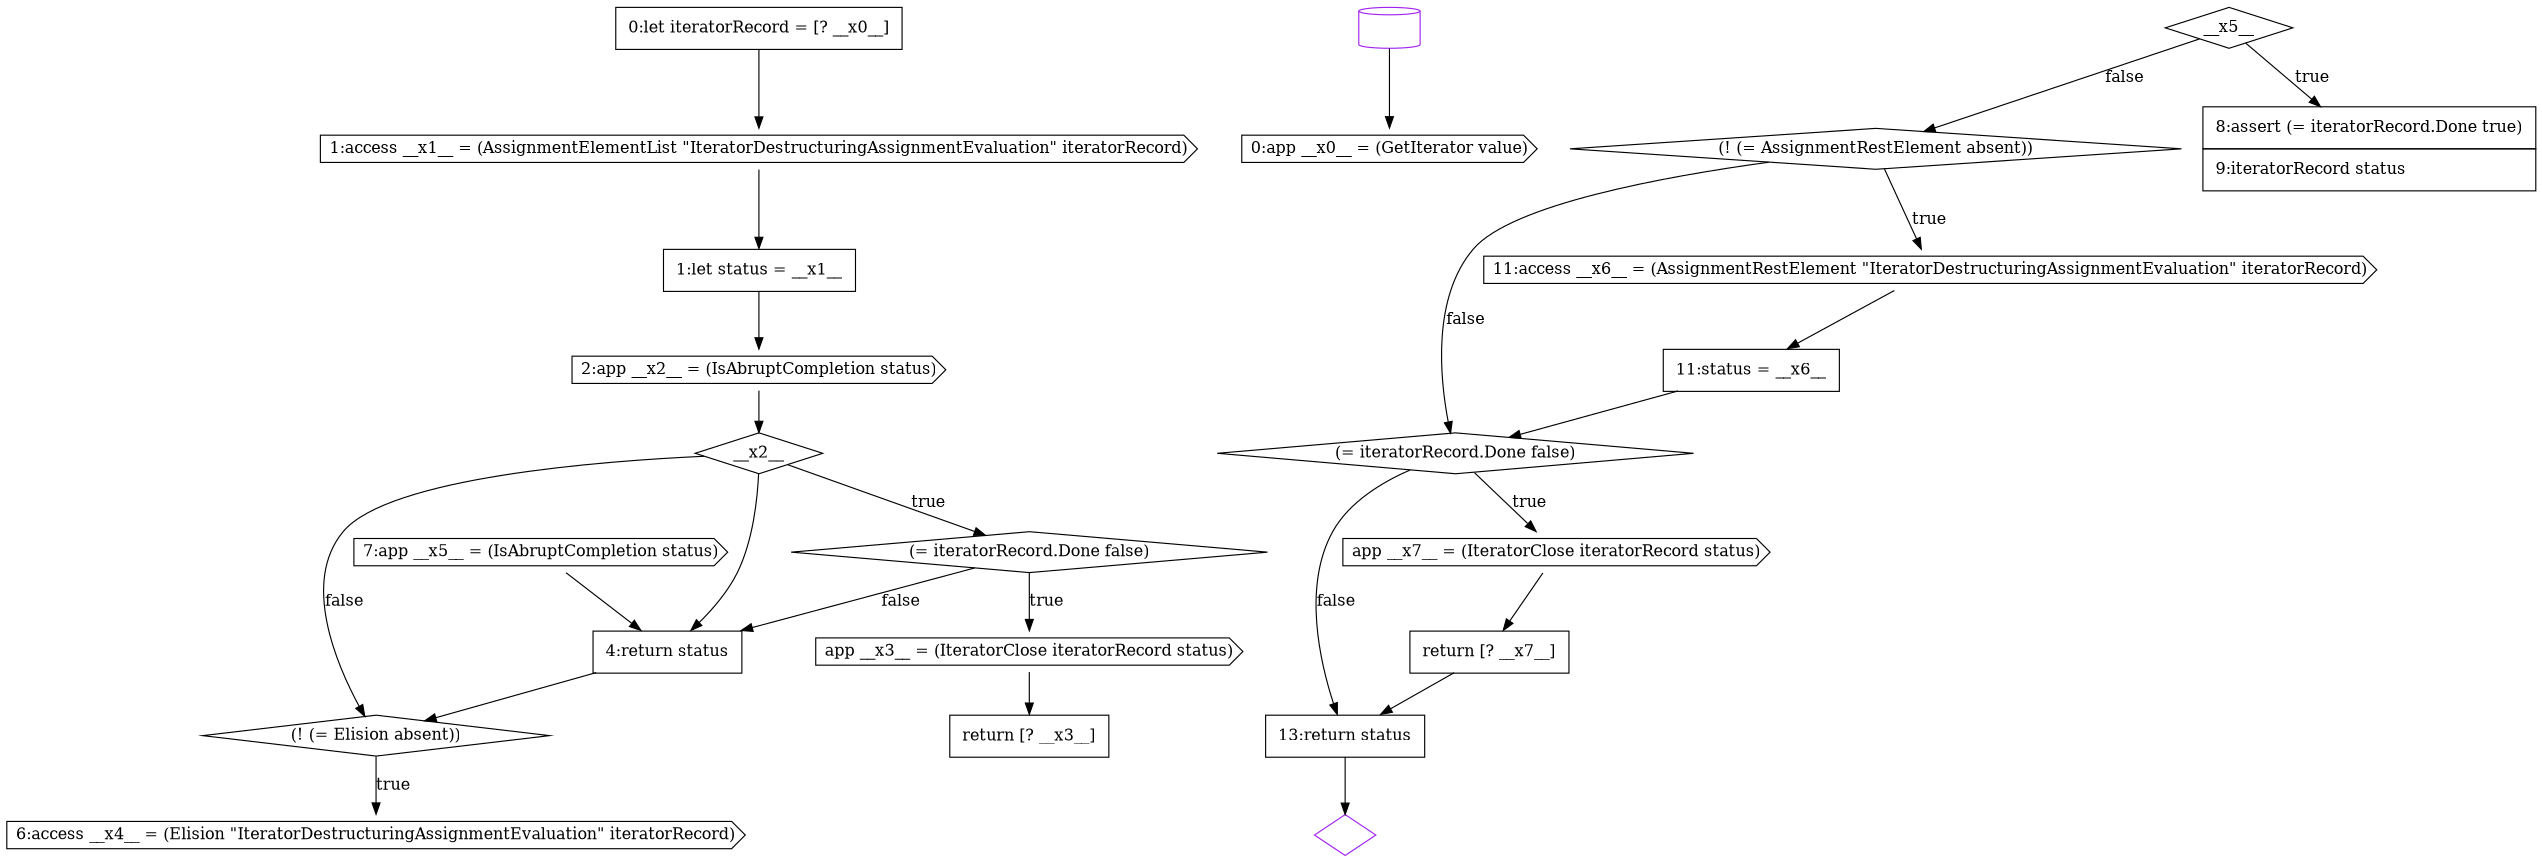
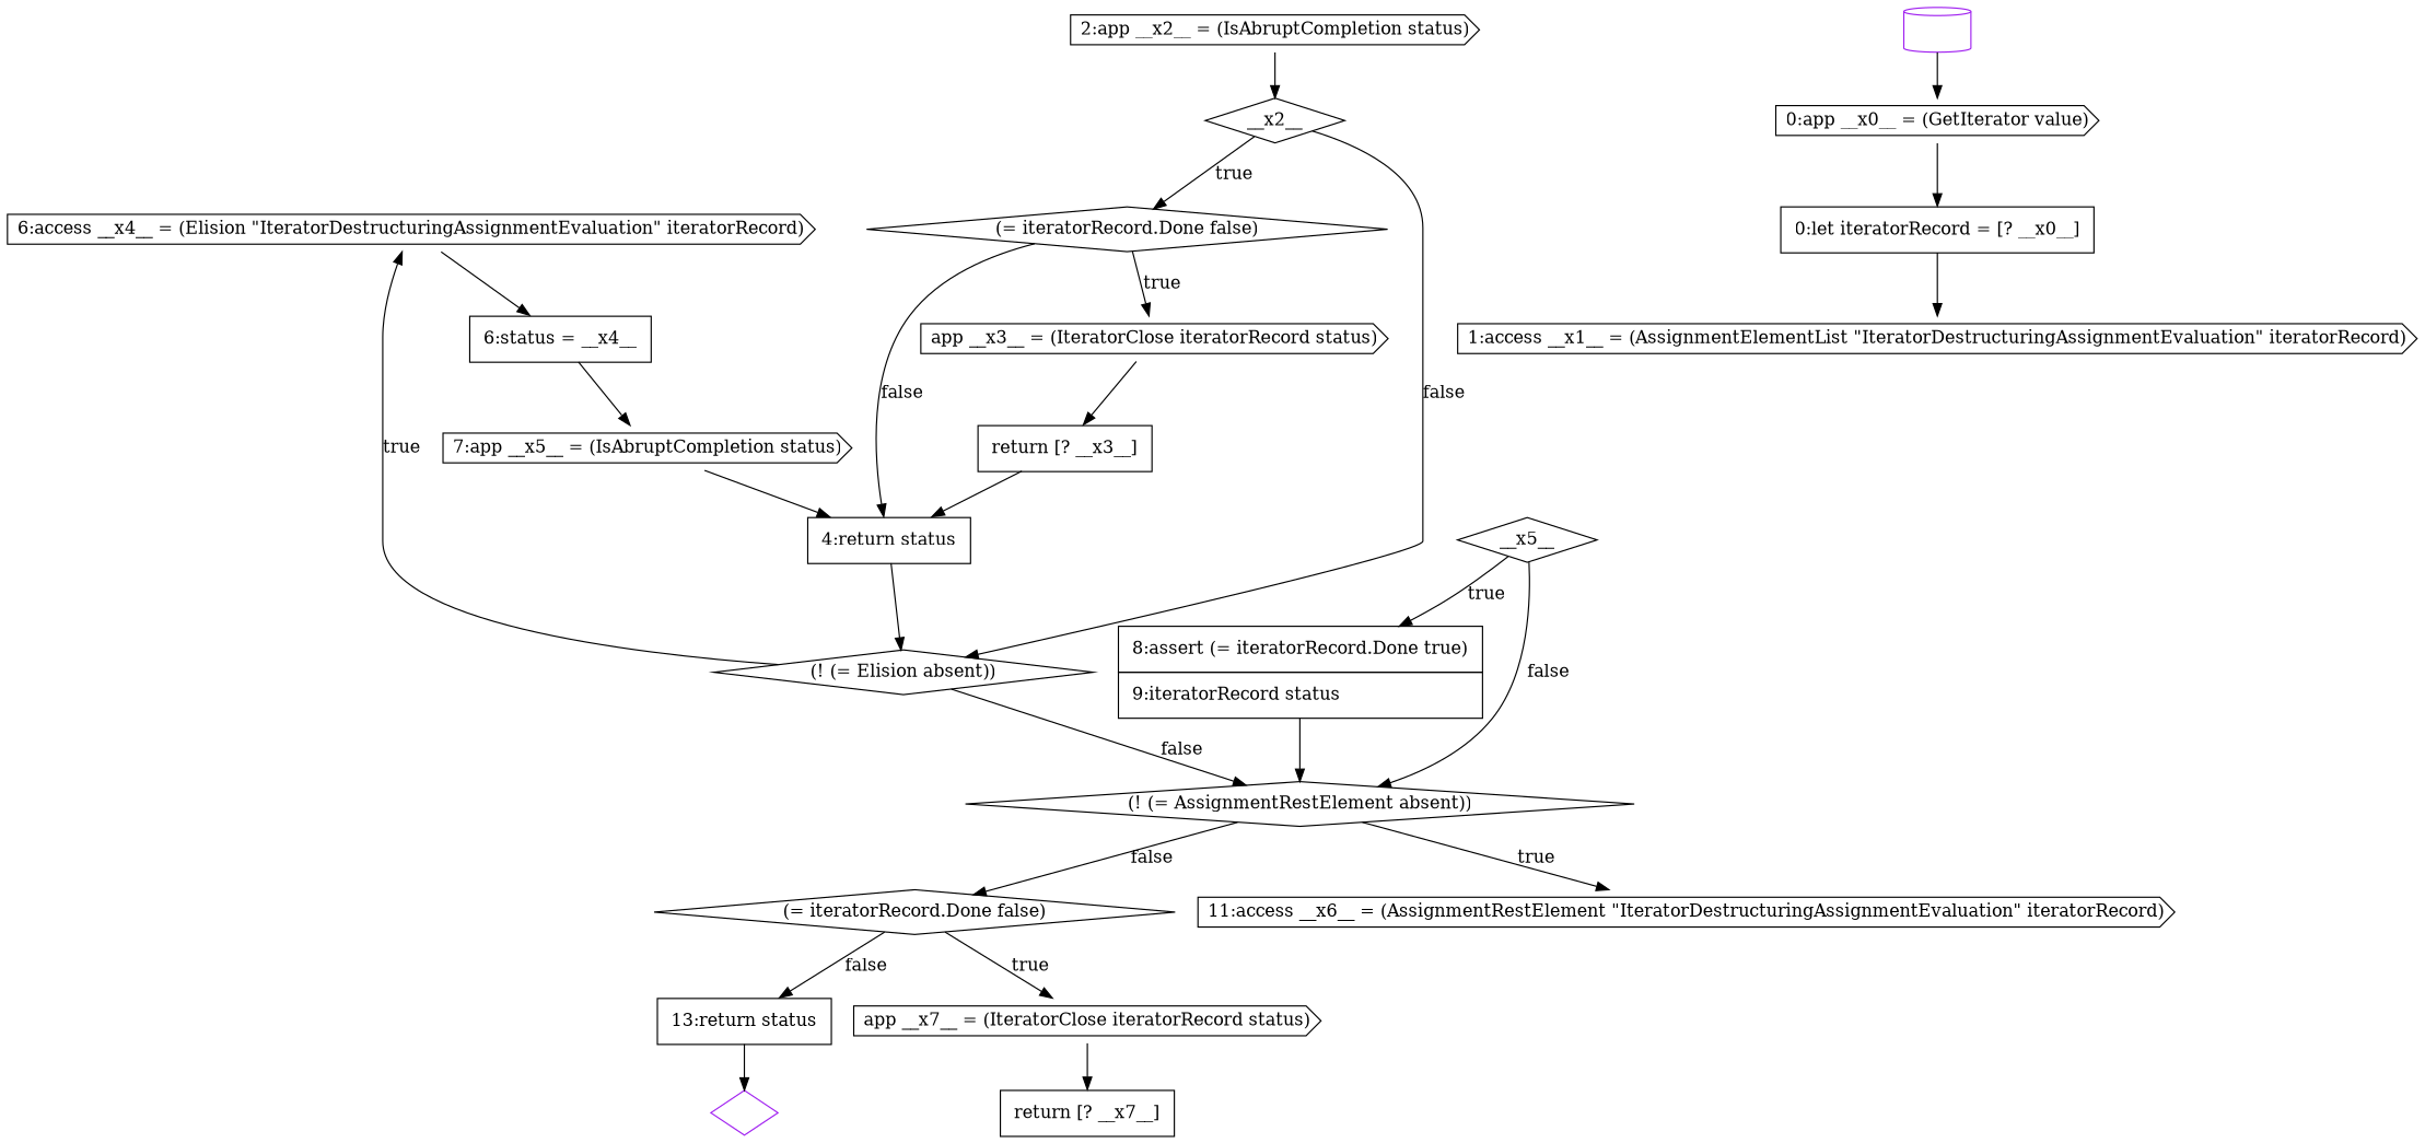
  digraph {
    node [color=black fillcolor=white shape=none style=filled]
    edge [color=black]
    n1 [label=<<font color="black">6:access __x4__ = (Elision &quot;IteratorDestructuringAssignmentEvaluation&quot; iteratorRecord)</font>> shape=cds]
+   n2 [label=<<font color="black">     <table border="0" cellborder="1" cellspacing="0" cellpadding="10">       <tr><td align="left">6:status = __x4__</td></tr>     </table>   </font>> margin=0]
    n3 [label=<<font color="black">7:app __x5__ = (IsAbruptCompletion status)</font>> shape=cds]
    n4 [label=<<font color="black">0:app __x0__ = (GetIterator value)</font>> shape=cds]
    n5 [label=<<font color="black">     <table border="0" cellborder="1" cellspacing="0" cellpadding="10">       <tr><td align="left">0:let iteratorRecord = [? __x0__]</td></tr>     </table>   </font>> margin=0]
    n6 [label=<<font color="black">1:access __x1__ = (AssignmentElementList &quot;IteratorDestructuringAssignmentEvaluation&quot; iteratorRecord)</font>> shape=cds]
    n7 [label=<<font color="black">     <table border="0" cellborder="1" cellspacing="0" cellpadding="10">       <tr><td align="left">return [? __x7__]</td></tr>     </table>   </font>> margin=0]
    n8 [label=<<font color="black">     <table border="0" cellborder="1" cellspacing="0" cellpadding="10">       <tr><td align="left">13:return status</td></tr>     </table>   </font>> margin=0]
    n9 [color=purple label=" " shape=diamond]
    n10 [label=<<font color="black">2:app __x2__ = (IsAbruptCompletion status)</font>> shape=cds]
    n11 [label=<<font color="black">__x2__</font>> shape=diamond]
    n12 [label=<<font color="black">(= iteratorRecord.Done false)</font>> shape=diamond]
    n13 [label=<<font color="black">(! (= Elision absent))</font>> shape=diamond]
    n14 [label=<<font color="black">     <table border="0" cellborder="1" cellspacing="0" cellpadding="10">       <tr><td align="left">return [? __x3__]</td></tr>     </table>   </font>> margin=0]
    n15 [label=<<font color="black">     <table border="0" cellborder="1" cellspacing="0" cellpadding="10">       <tr><td align="left">4:return status</td></tr>     </table>   </font>> margin=0]
    n16 [color=purple label=" " shape=cylinder]
    n17 [label=<<font color="black">app __x7__ = (IteratorClose iteratorRecord status)</font>> shape=cds]
-   n18 [label=<<font color="black">     <table border="0" cellborder="1" cellspacing="0" cellpadding="10">       <tr><td align="left">1:let status = __x1__</td></tr>     </table>   </font>> margin=0]
    n19 [label=<<font color="black">__x5__</font>> shape=diamond]
    n20 [label=<<font color="black">(! (= AssignmentRestElement absent))</font>> shape=diamond]
    n21 [label=<<font color="black">     <table border="0" cellborder="1" cellspacing="0" cellpadding="10">       <tr><td align="left">8:assert (= iteratorRecord.Done true)</td></tr>       <tr><td align="left">9:iteratorRecord status</td></tr>     </table>   </font>> margin=0]
    n22 [label=<<font color="black">(= iteratorRecord.Done false)</font>> shape=diamond]
    n23 [label=<<font color="black">11:access __x6__ = (AssignmentRestElement &quot;IteratorDestructuringAssignmentEvaluation&quot; iteratorRecord)</font>> shape=cds]
    n24 [label=<<font color="black">app __x3__ = (IteratorClose iteratorRecord status)</font>> shape=cds]
-   n25 [label=<<font color="black">     <table border="0" cellborder="1" cellspacing="0" cellpadding="10">       <tr><td align="left">11:status = __x6__</td></tr>     </table>   </font>> margin=0]
+   n1 -> n2
+   n2 -> n3
    n3 -> n15
+   n4 -> n5
    n5 -> n6
-   n6 -> n18
-   n7 -> n8
    n8 -> n9
    n10 -> n11
    n11 -> n12 [label=<<font color="black">true</font>>]
    n11 -> n13 [label=<<font color="black">false</font>>]
    n12 -> n15 [label=<<font color="black">false</font>>]
    n12 -> n24 [label=<<font color="black">true</font>>]
    n13 -> n1 [label=<<font color="black">true</font>>]
-   n11 -> n15
+   n13 -> n20 [label=<<font color="black">false</font>>]
+   n14 -> n15
    n15 -> n13
    n16 -> n4
    n17 -> n7
-   n18 -> n10
    n19 -> n20 [label=<<font color="black">false</font>>]
    n19 -> n21 [label=<<font color="black">true</font>>]
    n20 -> n22 [label=<<font color="black">false</font>>]
    n20 -> n23 [label=<<font color="black">true</font>>]
+   n21 -> n20
    n22 -> n8 [label=<<font color="black">false</font>>]
    n22 -> n17 [label=<<font color="black">true</font>>]
-   n23 -> n25
    n24 -> n14
-   n25 -> n22
  }
